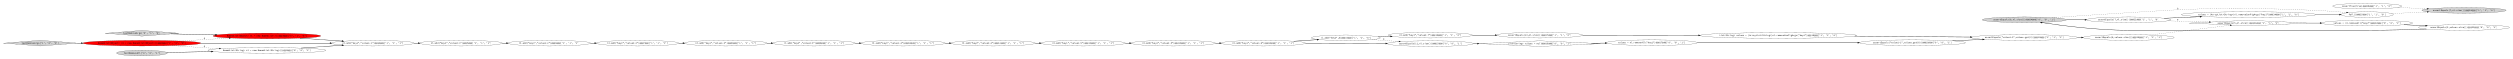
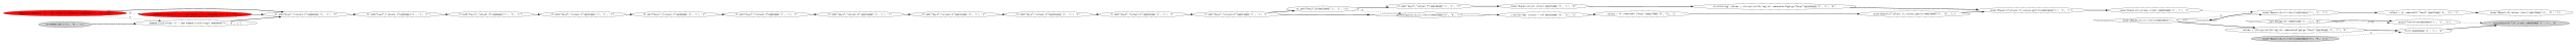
  digraph {
    fontname="Source Code Pro"
    rankdir=LR
    node [fillcolor=white fontname="Source Code Pro" shape=ellipse style=filled]
    edge [fontname="Source Code Pro" style=bold]
+   n1 [label="SolrException e@@@27@@@['1', '1', '0']" shape=diamond]
    n2 [label="assertTrue(true)@@@28@@@['1', '1', '0']"]
    n3 [fillcolor=lightgray label="assertEquals(7,nl.size())@@@30@@@['1', '1', '0']"]
-   n4 [fillcolor=lightgray label="testRemoveArgs['0', '1', '0']" shape=diamond]
    n5 [fillcolor=red label="NamedList<Object> nl = new NamedList<>()@@@3@@@['0', '1', '0']"]
    n6 [label="nl.add(\"key1\",\"value1-1\")@@@4@@@['1', '1', '1']"]
    n7 [label="nl.add(\"key1\",\"value1-3\")@@@8@@@['1', '1', '1']"]
    n8 [label="nl.add(\"key2\",\"value2-3\")@@@9@@@['1', '1', '1']"]
    n9 [label="nl.add(\"key1\",\"value1-4\")@@@10@@@['1', '1', '1']"]
    n10 [fillcolor=red label="NamedList<Object> nl = new NamedList<Object>()@@@3@@@['1', '0', '0']"]
    n11 [label="NamedList<String> nl = new NamedList<String>()@@@3@@@['0', '0', '1']"]
    n12 [label="nl.add(\"key2\",\"value2-1\")@@@5@@@['1', '1', '1']"]
    n13 [label="nl.add(\"key2\",\"value2-7\")@@@16@@@['1', '1', '0']"]
    n14 [label="assertEquals(13,nl.size())@@@17@@@['1', '1', '0']"]
    n15 [label="List<String> values = (ArrayList<String>)nl.removeConfigArgs(\"key1\")@@@18@@@['1', '1', '0']"]
    n16 [label="nl.add(\"key2\",\"value2-5\")@@@13@@@['1', '1', '1']"]
    n17 [label="nl.add(\"key1\",\"value1-6\")@@@14@@@['1', '1', '1']"]
    n18 [label="nl.add(\"key2\",0)@@@15@@@['1', '1', '0']"]
-   n19 [label="assertEquals(11,nl.size())@@@15@@@['0', '0', '1']"]
+   n19 [label="assertEquals(11,nl.size())@@@15@@@['0', '0', '1']" shape=diamond]
    n20 [label="assertEquals(\"value1-3\",values.get(2))@@@19@@@['1', '1', '1']"]
    n21 [label="nl.add(\"key2\",\"value2-4\")@@@11@@@['1', '1', '1']"]
    n22 [label="nl.add(\"key1\",\"value1-5\")@@@12@@@['1', '1', '1']"]
-   n23 [label="List<String> values = null@@@16@@@['0', '0', '1']" shape=diamond]
+   n23 [label="List<String> values = null@@@16@@@['0', '0', '1']"]
    n24 [label="values = nl.removeAll(\"key1\")@@@17@@@['0', '0', '1']"]
    n25 [label="assertEquals(\"value1-1\",values.get(0))@@@18@@@['0', '0', '1']"]
    n26 [label="values = nl.removeAll(\"key2\")@@@22@@@['0', '0', '1']"]
    n27 [label="assertEquals(5,values.size())@@@23@@@['0', '0', '1']"]
    n28 [fillcolor=lightgray label="assertEquals(0,nl.size())@@@24@@@['0', '0', '1']"]
    n29 [label="assertEquals(6,values.size())@@@20@@@['1', '1', '1']"]
    n30 [label="nl.add(\"key1\",\"value1-2\")@@@6@@@['1', '1', '1']"]
    n31 [label="nl.add(\"key2\",\"value2-2\")@@@7@@@['1', '1', '1']"]
-   n32 [fillcolor=lightgray label="testRemoveArgs['1', '0', '0']" shape=diamond]
    n33 [label="values = (ArrayList<String>)nl.removeConfigArgs(\"key2\")@@@24@@@['1', '1', '0']"]
    n34 [label="fail()@@@25@@@['1', '1', '0']"]
-   n35 [label="assertEquals(5,nl.size())@@@21@@@['1', '1', '1']" shape=diamond]
-   n36 [label="assertEquals(7,nl.size())@@@22@@@['1', '1', '0']"]
+   n35 [label="assertEquals(5,nl.size())@@@21@@@['1', '1', '1']"]
+   n36 [label="assertEquals(7,nl.size())@@@22@@@['1', '1', '0']" shape=diamond]
    n37 [fillcolor=lightgray label="testRemoveAll['0', '0', '1']"]
+   n1 -> n2 [label=true style=dotted]
+   n1 -> n2
    n2 -> n3 [style=dashed]
-   n4 -> n5
    n5 -> n6
    n6 -> n12
    n7 -> n8
    n8 -> n9
    n9 -> n21
    n10 -> n5 [label=0 style=dashed]
    n10 -> n6
    n10 -> n11 [label=0 style=dashed]
    n11 -> n6
    n12 -> n30
    n13 -> n14
    n14 -> n15
    n15 -> n20
    n16 -> n17
    n17 -> n18
    n17 -> n19
    n18 -> n13
    n18 -> n19 [label=0 style=dashed]
    n19 -> n23
    n20 -> n29
    n21 -> n22
    n22 -> n16
    n23 -> n24
    n24 -> n25
    n25 -> n20
    n26 -> n27
-   n27 -> n28
    n28 -> n34 [label=0 style=dashed]
    n29 -> n35 [style=dashed]
    n30 -> n31
    n31 -> n7
-   n32 -> n10
    n33 -> n34
-   n34 -> n3 [style=dashed]
+   n34 -> n3
    n35 -> n26
-   n28 -> n36
+   n35 -> n36
    n36 -> n33
    n36 -> n35 [label=9 style=dashed]
    n37 -> n11
  }
